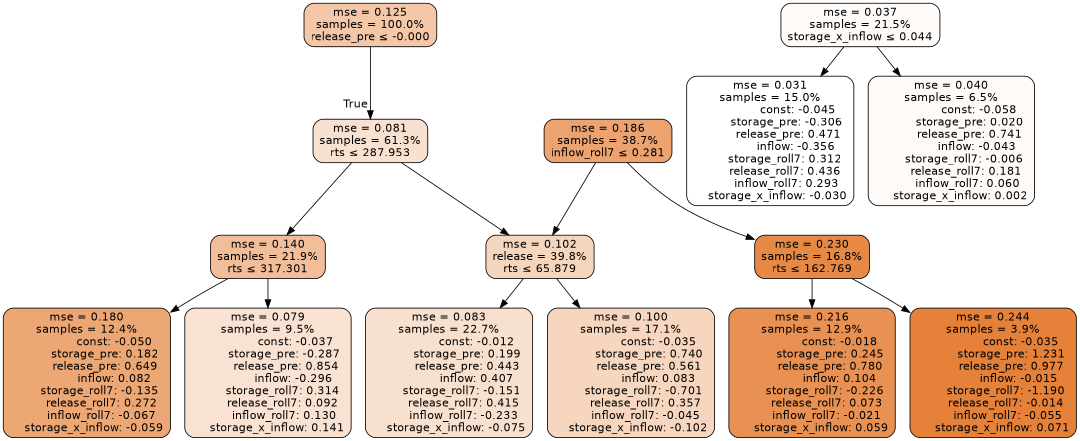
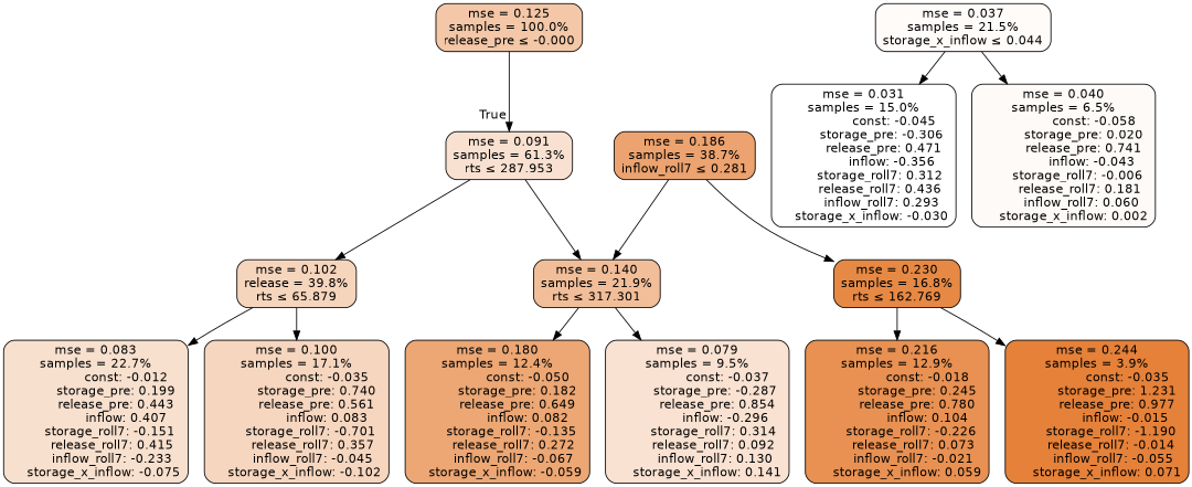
  digraph {
    node [color=black fontname=helvetica shape=rectangle style="filled, rounded"]
    edge [fontname=helvetica]
    n1 [fillcolor="#f3c7a7" label="mse = 0.125\nsamples = 100.0%\nrelease_pre &le; -0.000"]
-   n2 [fillcolor="#f8e1d0" label="mse = 0.081\nsamples = 61.3%\nrts &le; 287.953"]
+   n2 [fillcolor="#f8e1d0" label="mse = 0.091\nsamples = 61.3%\nrts &le; 287.953"]
    n3 [fillcolor="#f6d5bd" label="mse = 0.102\nrelease = 39.8%\nrts &le; 65.879"]
    n4 [fillcolor="#f1be99" label="mse = 0.140\nsamples = 21.9%\nrts &le; 317.301"]
    n5 [fillcolor="#eca36f" label="mse = 0.186\nsamples = 38.7%\ninflow_roll7 &le; 0.281"]
    n6 [fillcolor="#e68945" label="mse = 0.230\nsamples = 16.8%\nrts &le; 162.769"]
    n7 [fillcolor="#f8e0ce" label="mse = 0.083\nsamples = 22.7%\n               const: -0.012\n          storage_pre: 0.199\n          release_pre: 0.443\n               inflow: 0.407\n       storage_roll7: -0.151\n        release_roll7: 0.415\n        inflow_roll7: -0.233\n    storage_x_inflow: -0.075"]
    n8 [fillcolor="#f6d6bf" label="mse = 0.100\nsamples = 17.1%\n               const: -0.035\n          storage_pre: 0.740\n          release_pre: 0.561\n               inflow: 0.083\n       storage_roll7: -0.701\n        release_roll7: 0.357\n        inflow_roll7: -0.045\n    storage_x_inflow: -0.102"]
    n9 [fillcolor="#fefbf9" label="mse = 0.037\nsamples = 21.5%\nstorage_x_inflow &le; 0.044"]
    n10 [fillcolor="#ffffff" label="mse = 0.031\nsamples = 15.0%\n               const: -0.045\n         storage_pre: -0.306\n          release_pre: 0.471\n              inflow: -0.356\n        storage_roll7: 0.312\n        release_roll7: 0.436\n         inflow_roll7: 0.293\n    storage_x_inflow: -0.030"]
    n11 [fillcolor="#fdfaf7" label="mse = 0.040\nsamples = 6.5%\n               const: -0.058\n          storage_pre: 0.020\n          release_pre: 0.741\n              inflow: -0.043\n       storage_roll7: -0.006\n        release_roll7: 0.181\n         inflow_roll7: 0.060\n     storage_x_inflow: 0.002"]
    n12 [fillcolor="#eca774" label="mse = 0.180\nsamples = 12.4%\n               const: -0.050\n          storage_pre: 0.182\n          release_pre: 0.649\n               inflow: 0.082\n       storage_roll7: -0.135\n        release_roll7: 0.272\n        inflow_roll7: -0.067\n    storage_x_inflow: -0.059"]
    n13 [fillcolor="#f9e2d2" label="mse = 0.079\nsamples = 9.5%\n               const: -0.037\n         storage_pre: -0.287\n          release_pre: 0.854\n              inflow: -0.296\n        storage_roll7: 0.314\n        release_roll7: 0.092\n         inflow_roll7: 0.130\n     storage_x_inflow: 0.141"]
    n14 [fillcolor="#e89152" label="mse = 0.216\nsamples = 12.9%\n               const: -0.018\n          storage_pre: 0.245\n          release_pre: 0.780\n               inflow: 0.104\n       storage_roll7: -0.226\n        release_roll7: 0.073\n        inflow_roll7: -0.021\n     storage_x_inflow: 0.059"]
    n15 [fillcolor="#e58139" label="mse = 0.244\nsamples = 3.9%\n               const: -0.035\n          storage_pre: 1.231\n          release_pre: 0.977\n              inflow: -0.015\n       storage_roll7: -1.190\n       release_roll7: -0.014\n        inflow_roll7: -0.055\n     storage_x_inflow: 0.071"]
    n1 -> n2 [headlabel=True labelangle=45 labeldistance=2.5]
    n2 -> n3
    n2 -> n4
    n3 -> n7
    n3 -> n8
    n4 -> n12
    n4 -> n13
-   n5 -> n3
+   n5 -> n4
    n5 -> n6
    n6 -> n14
    n6 -> n15
    n9 -> n10
    n9 -> n11
  }
